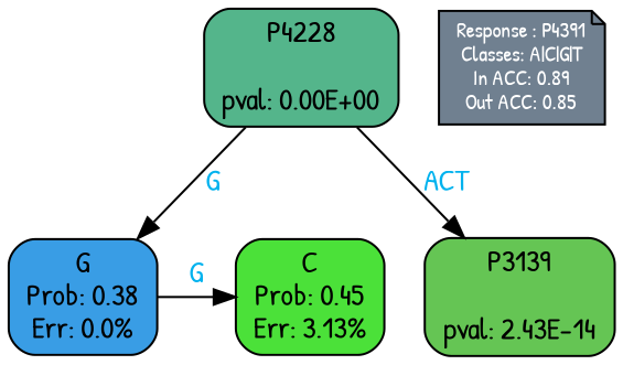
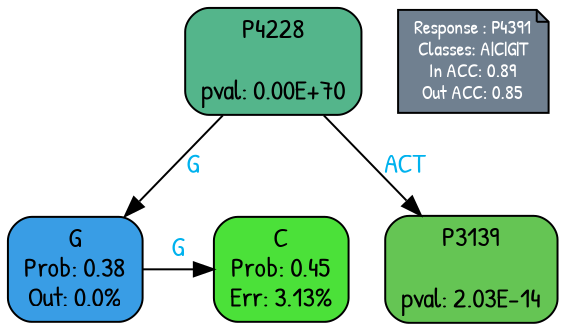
  digraph {
    fontname="Patrick Hand"
    ranksep=equally
    splines=polylines
    node [color=black fontname="Patrick Hand" shape=box style="filled, rounded"]
    edge [fontcolor=deepskyblue2 fontname="Patrick Hand"]
    n1 [fillcolor="#4be139" label="C\nProb: 0.45\nErr: 3.13%"]
-   n2 [fillcolor="#399de5" label="G\nProb: 0.38\nErr: 0.0%"]
+   n2 [fillcolor="#399de5" label="G\nProb: 0.38\nOut: 0.0%"]
    n3 [align=left fillcolor=slategray fontcolor=white fontsize=10 label="Response : P4391\nClasses: A|C|G|T\nIn ACC: 0.89\nOut ACC: 0.85\n" shape=note style=filled]
-   n4 [fillcolor="#54b58b" label="P4228\n\npval: 0.00E+00"]
-   n5 [fillcolor="#65c554" label="P3139\n\npval: 2.43E-14"]
+   n4 [fillcolor="#54b58b" label="P4228\n\npval: 0.00E+70"]
+   n5 [fillcolor="#65c554" label="P3139\n\npval: 2.03E-14"]
    subgraph sub_1 {
      rank=same
      n1
      n2
    }
    subgraph sub_2 {
      rank=same
      n3
      n4
    }
    n2 -> n1 [label=G]
    n4 -> n2 [label=G]
    n4 -> n5 [label=ACT]
  }
